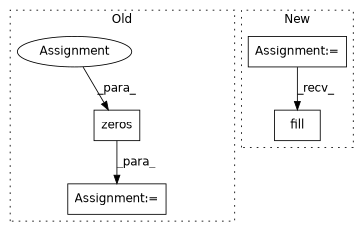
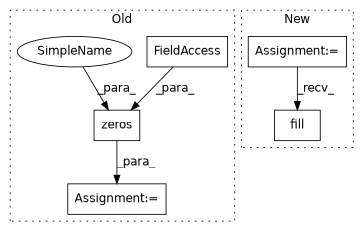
  digraph {
    fontname="DejaVu Sans"
    node [a=32 fontname="DejaVu Sans" l=1 shape=box]
    edge [fontname="DejaVu Sans"]
    n1 [l="6,1" label=zeros s="951,969"]
+   n2 [a=22 l=12 label=FieldAccess s=957]
    n3 [a=7 label="Assignment:=" s=944]
-   n4 [a=42 l=5 label=Assignment s=945 shape=ellipse]
+   n4 [a=42 l=5 label=SimpleName s=945 shape=ellipse]
    n5 [l="5,1" label=fill s="914,929"]
    n6 [a=7 label="Assignment:=" s=879]
    subgraph cluster_1 {
      label=Old
      style=dotted
      n1
+     n2
      n3
      n4
    }
    subgraph cluster_2 {
      label=New
      style=dotted
      n5
      n6
    }
    n1 -> n3 [label=_para_]
+   n2 -> n1 [label=_para_]
    n4 -> n1 [label=_para_]
    n6 -> n5 [label=_recv_]
  }
